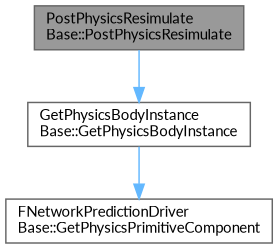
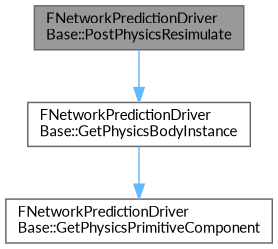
  digraph {
    fontname=Lato
    rankdir=TB
    node [color=grey40 fillcolor=white fontname=Lato fontsize=10 shape=box style=filled]
    edge [color=steelblue1 fontname=Lato fontsize=10 labelfontname=Helvetica labelfontsize=10 style=solid]
-   n1 [color=gray40 fillcolor=grey60 fontcolor=black height=0.2 label="PostPhysicsResimulate\lBase::PostPhysicsResimulate" width=0.4]
-   n2 [height=0.2 label="GetPhysicsBodyInstance\lBase::GetPhysicsBodyInstance" width=0.4]
+   n1 [color=gray40 fillcolor=grey60 fontcolor=black height=0.2 label="FNetworkPredictionDriver\lBase::PostPhysicsResimulate" width=0.4]
+   n2 [height=0.2 label="FNetworkPredictionDriver\lBase::GetPhysicsBodyInstance" width=0.4]
    n3 [height=0.2 label="FNetworkPredictionDriver\lBase::GetPhysicsPrimitiveComponent" width=0.4]
    n1 -> n2
    n2 -> n3
  }
